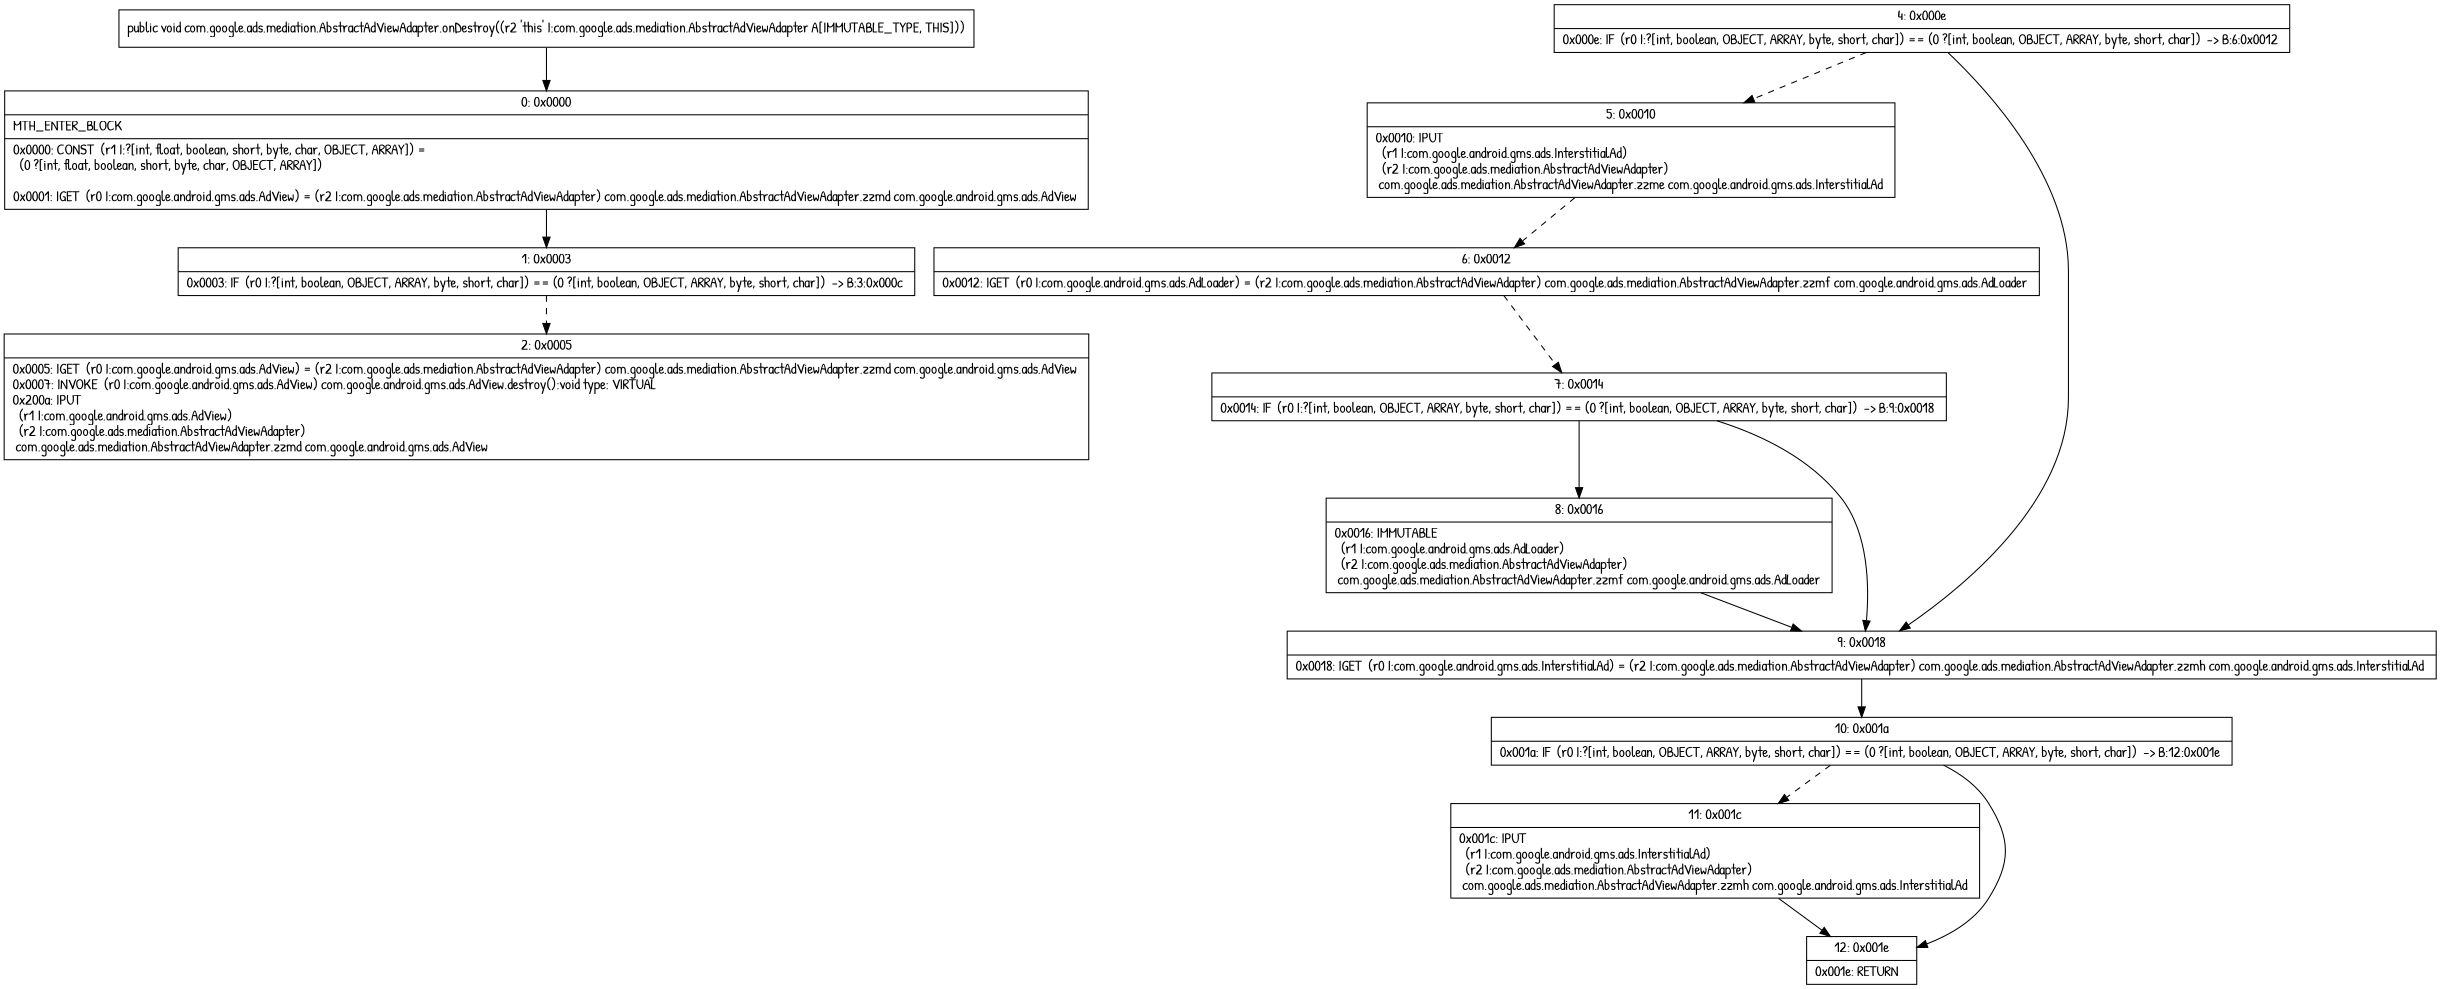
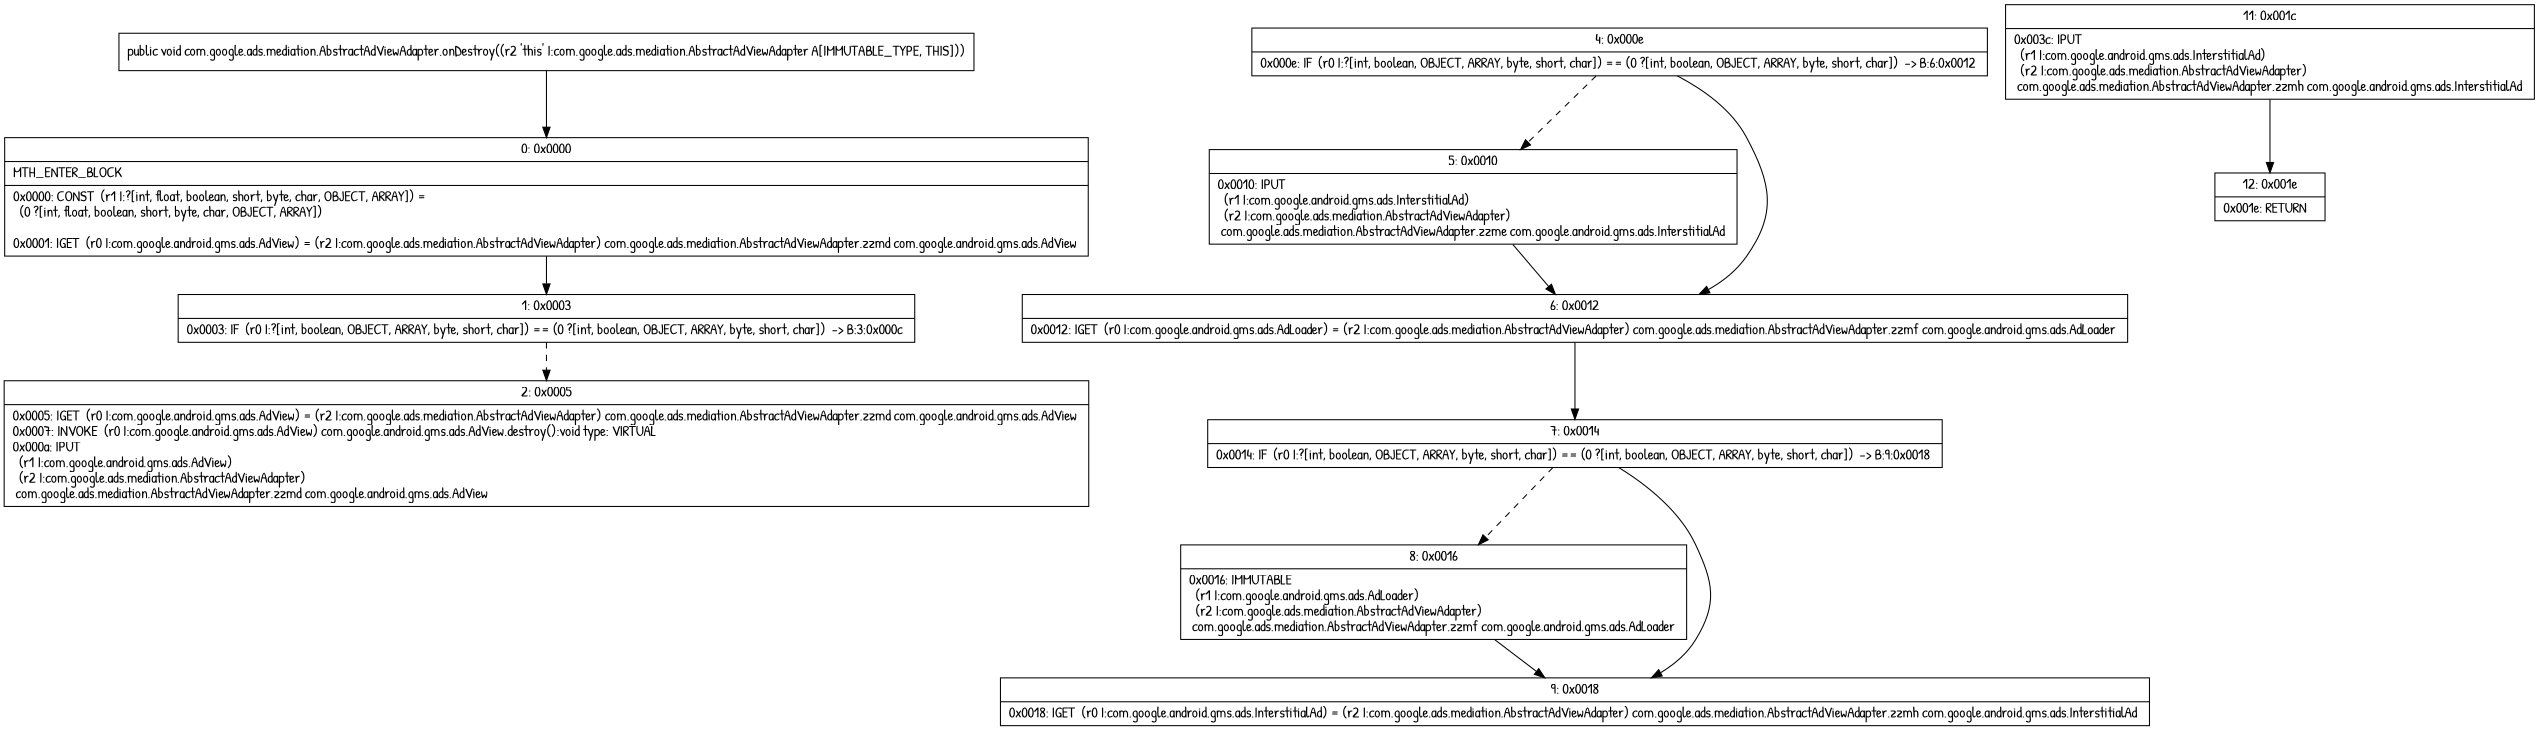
  digraph {
    fontname="Patrick Hand"
    node [fontname="Patrick Hand" shape=record]
    edge [fontname="Patrick Hand"]
    n1 [label="{0\:\ 0x0000|MTH_ENTER_BLOCK\l|0x0000: CONST  (r1 I:?[int, float, boolean, short, byte, char, OBJECT, ARRAY]) = \l  (0 ?[int, float, boolean, short, byte, char, OBJECT, ARRAY])\l \l0x0001: IGET  (r0 I:com.google.android.gms.ads.AdView) = (r2 I:com.google.ads.mediation.AbstractAdViewAdapter) com.google.ads.mediation.AbstractAdViewAdapter.zzmd com.google.android.gms.ads.AdView \l}"]
    n2 [label="{1\:\ 0x0003|0x0003: IF  (r0 I:?[int, boolean, OBJECT, ARRAY, byte, short, char]) == (0 ?[int, boolean, OBJECT, ARRAY, byte, short, char])  \-\> B:3:0x000c \l}"]
-   n3 [label="{2\:\ 0x0005|0x0005: IGET  (r0 I:com.google.android.gms.ads.AdView) = (r2 I:com.google.ads.mediation.AbstractAdViewAdapter) com.google.ads.mediation.AbstractAdViewAdapter.zzmd com.google.android.gms.ads.AdView \l0x0007: INVOKE  (r0 I:com.google.android.gms.ads.AdView) com.google.android.gms.ads.AdView.destroy():void type: VIRTUAL \l0x200a: IPUT  \l  (r1 I:com.google.android.gms.ads.AdView)\l  (r2 I:com.google.ads.mediation.AbstractAdViewAdapter)\l com.google.ads.mediation.AbstractAdViewAdapter.zzmd com.google.android.gms.ads.AdView \l}"]
+   n3 [label="{2\:\ 0x0005|0x0005: IGET  (r0 I:com.google.android.gms.ads.AdView) = (r2 I:com.google.ads.mediation.AbstractAdViewAdapter) com.google.ads.mediation.AbstractAdViewAdapter.zzmd com.google.android.gms.ads.AdView \l0x0007: INVOKE  (r0 I:com.google.android.gms.ads.AdView) com.google.android.gms.ads.AdView.destroy():void type: VIRTUAL \l0x000a: IPUT  \l  (r1 I:com.google.android.gms.ads.AdView)\l  (r2 I:com.google.ads.mediation.AbstractAdViewAdapter)\l com.google.ads.mediation.AbstractAdViewAdapter.zzmd com.google.android.gms.ads.AdView \l}"]
    n4 [label="{4\:\ 0x000e|0x000e: IF  (r0 I:?[int, boolean, OBJECT, ARRAY, byte, short, char]) == (0 ?[int, boolean, OBJECT, ARRAY, byte, short, char])  \-\> B:6:0x0012 \l}"]
    n5 [label="{5\:\ 0x0010|0x0010: IPUT  \l  (r1 I:com.google.android.gms.ads.InterstitialAd)\l  (r2 I:com.google.ads.mediation.AbstractAdViewAdapter)\l com.google.ads.mediation.AbstractAdViewAdapter.zzme com.google.android.gms.ads.InterstitialAd \l}"]
    n6 [label="{6\:\ 0x0012|0x0012: IGET  (r0 I:com.google.android.gms.ads.AdLoader) = (r2 I:com.google.ads.mediation.AbstractAdViewAdapter) com.google.ads.mediation.AbstractAdViewAdapter.zzmf com.google.android.gms.ads.AdLoader \l}"]
    n7 [label="{7\:\ 0x0014|0x0014: IF  (r0 I:?[int, boolean, OBJECT, ARRAY, byte, short, char]) == (0 ?[int, boolean, OBJECT, ARRAY, byte, short, char])  \-\> B:9:0x0018 \l}"]
    n8 [label="{8\:\ 0x0016|0x0016: IMMUTABLE  \l  (r1 I:com.google.android.gms.ads.AdLoader)\l  (r2 I:com.google.ads.mediation.AbstractAdViewAdapter)\l com.google.ads.mediation.AbstractAdViewAdapter.zzmf com.google.android.gms.ads.AdLoader \l}"]
    n9 [label="{9\:\ 0x0018|0x0018: IGET  (r0 I:com.google.android.gms.ads.InterstitialAd) = (r2 I:com.google.ads.mediation.AbstractAdViewAdapter) com.google.ads.mediation.AbstractAdViewAdapter.zzmh com.google.android.gms.ads.InterstitialAd \l}"]
-   n10 [label="{10\:\ 0x001a|0x001a: IF  (r0 I:?[int, boolean, OBJECT, ARRAY, byte, short, char]) == (0 ?[int, boolean, OBJECT, ARRAY, byte, short, char])  \-\> B:12:0x001e \l}"]
-   n11 [label="{11\:\ 0x001c|0x001c: IPUT  \l  (r1 I:com.google.android.gms.ads.InterstitialAd)\l  (r2 I:com.google.ads.mediation.AbstractAdViewAdapter)\l com.google.ads.mediation.AbstractAdViewAdapter.zzmh com.google.android.gms.ads.InterstitialAd \l}"]
+   n11 [label="{11\:\ 0x001c|0x003c: IPUT  \l  (r1 I:com.google.android.gms.ads.InterstitialAd)\l  (r2 I:com.google.ads.mediation.AbstractAdViewAdapter)\l com.google.ads.mediation.AbstractAdViewAdapter.zzmh com.google.android.gms.ads.InterstitialAd \l}"]
    n12 [label="{12\:\ 0x001e|0x001e: RETURN   \l}"]
    n13 [label="{public void com.google.ads.mediation.AbstractAdViewAdapter.onDestroy((r2 'this' I:com.google.ads.mediation.AbstractAdViewAdapter A[IMMUTABLE_TYPE, THIS])) }"]
    n1 -> n2
    n2 -> n3 [style=dashed]
    n4 -> n5 [style=dashed]
-   n4 -> n9
-   n5 -> n6 [style=dashed]
-   n6 -> n7 [style=dashed]
-   n7 -> n8 [style=solid]
+   n4 -> n6
+   n5 -> n6
+   n6 -> n7
+   n7 -> n8 [style=dashed]
    n7 -> n9
    n8 -> n9
-   n9 -> n10
-   n10 -> n11 [style=dashed]
-   n10 -> n12
    n11 -> n12
    n13 -> n1
  }
